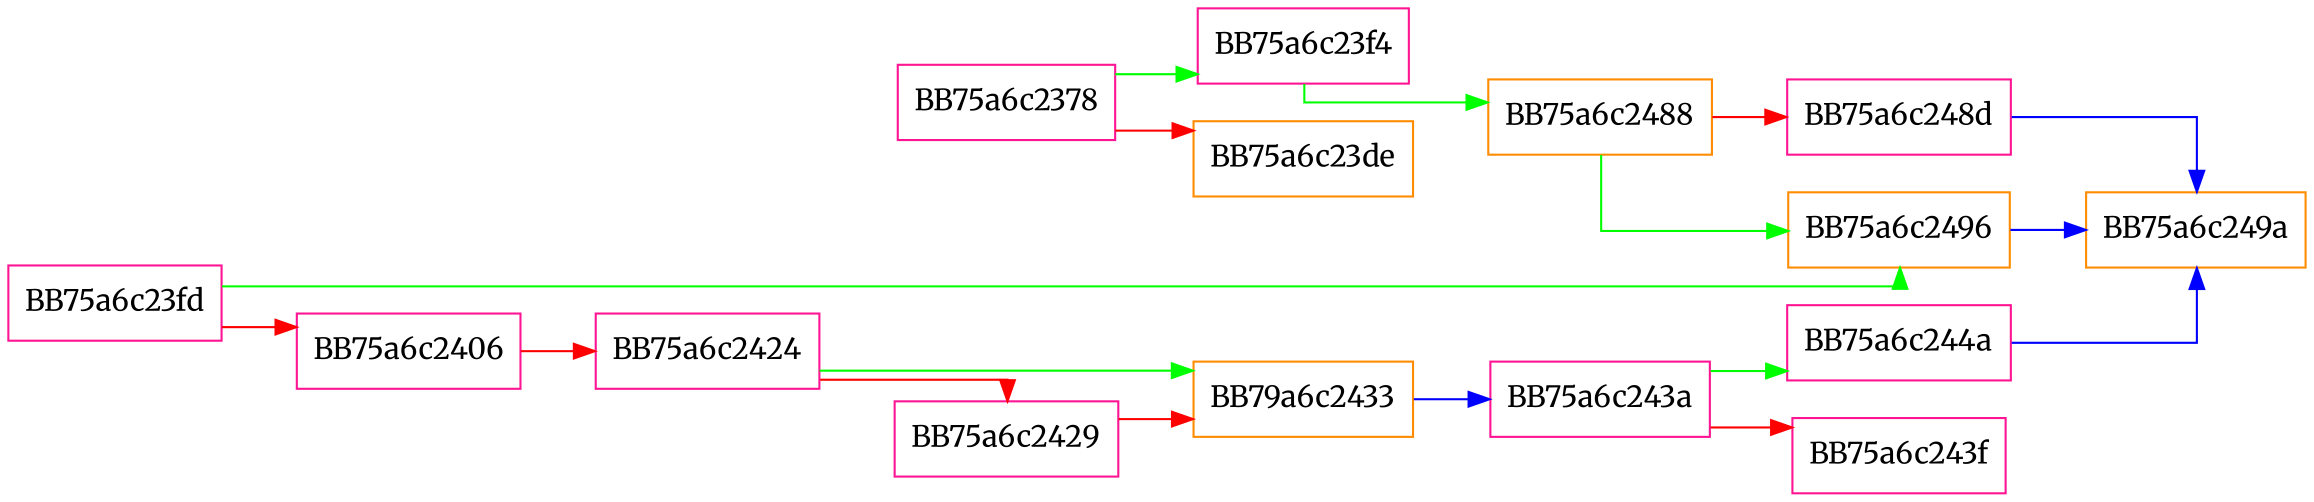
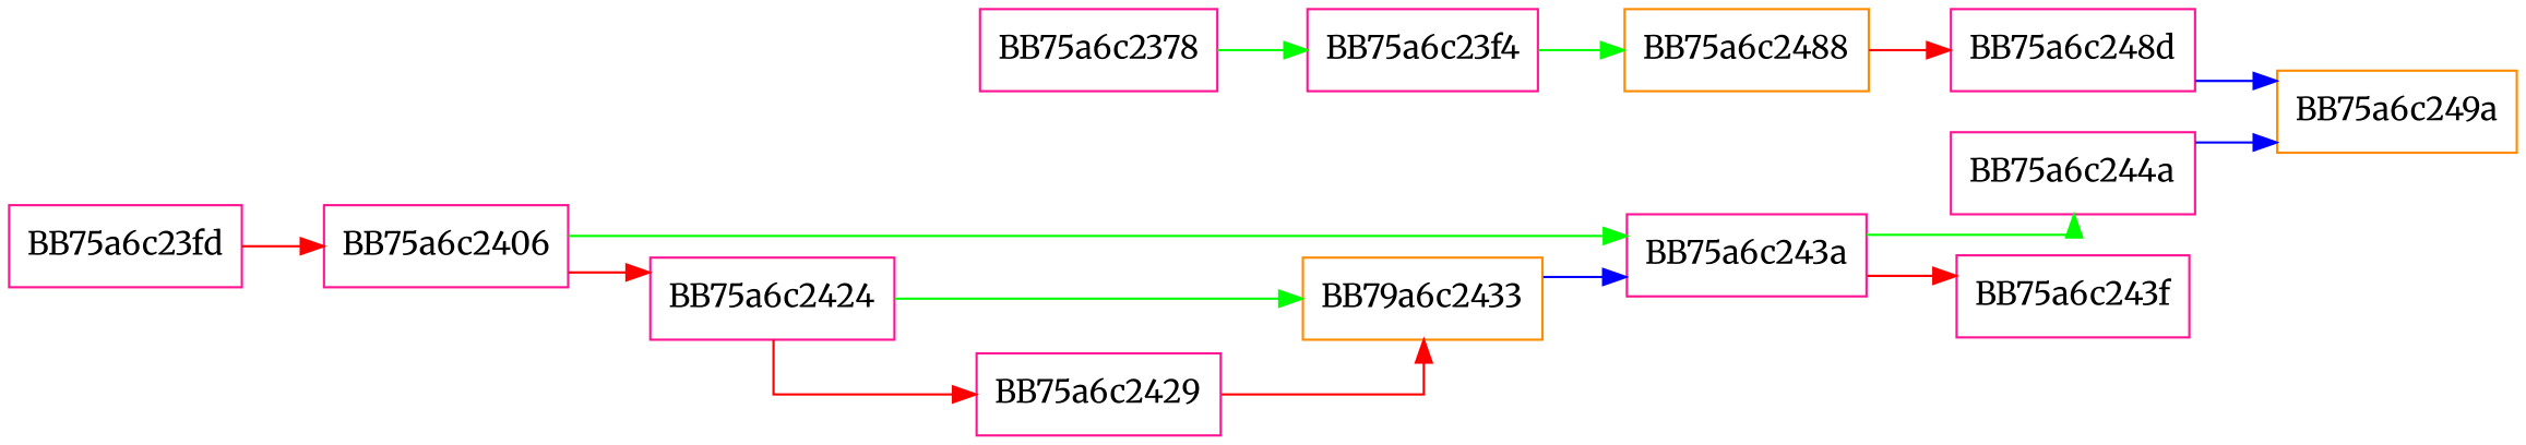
  digraph {
    fontname=Merriweather
    rankdir=LR
    splines=ortho
    node [color=deeppink fontname=Merriweather shape=box]
    edge [color=green fontname=Merriweather]
    BB75a6c2378
    BB75a6c23f4
-   BB75a6c23de [color=darkorange]
    BB75a6c2488 [color=darkorange]
-   BB75a6c2496 [color=darkorange]
    BB75a6c248d
    BB75a6c23fd
    BB75a6c2406
    BB75a6c249a [color=darkorange]
    BB75a6c243a
    BB75a6c2424
    BB75a6c244a
    BB75a6c243f
    n14 [color=darkorange label=BB79a6c2433]
    BB75a6c2429
    BB75a6c2378 -> BB75a6c23f4
-   BB75a6c2378 -> BB75a6c23de [color=red]
    BB75a6c23f4 -> BB75a6c2488
-   BB75a6c2488 -> BB75a6c2496
    BB75a6c2488 -> BB75a6c248d [color=red]
-   BB75a6c2496 -> BB75a6c249a [color=blue]
    BB75a6c248d -> BB75a6c249a [color=blue]
-   BB75a6c23fd -> BB75a6c2496
    BB75a6c23fd -> BB75a6c2406 [color=red]
+   BB75a6c2406 -> BB75a6c243a
    BB75a6c2406 -> BB75a6c2424 [color=red]
    BB75a6c243a -> BB75a6c244a
    BB75a6c243a -> BB75a6c243f [color=red]
    BB75a6c2424 -> n14
    BB75a6c2424 -> BB75a6c2429 [color=red]
    BB75a6c244a -> BB75a6c249a [color=blue]
    n14 -> BB75a6c243a [color=blue]
    BB75a6c2429 -> n14 [color=red]
  }
